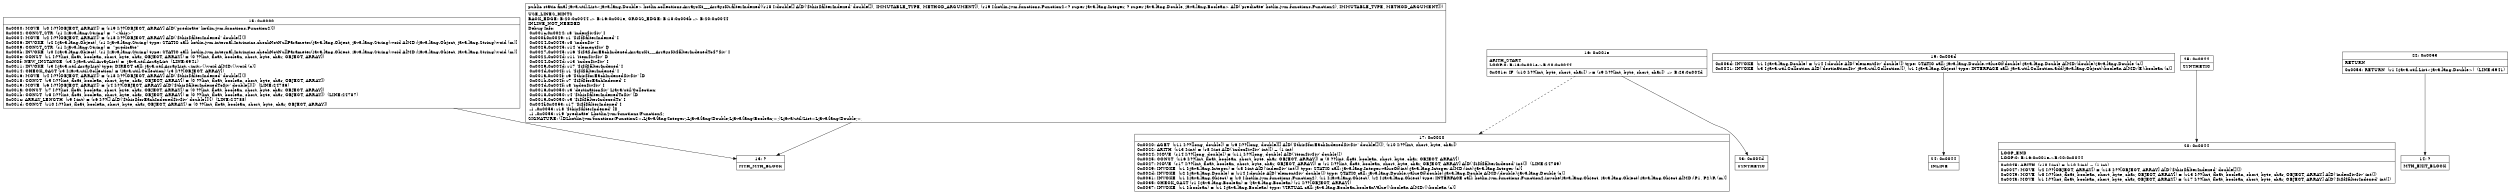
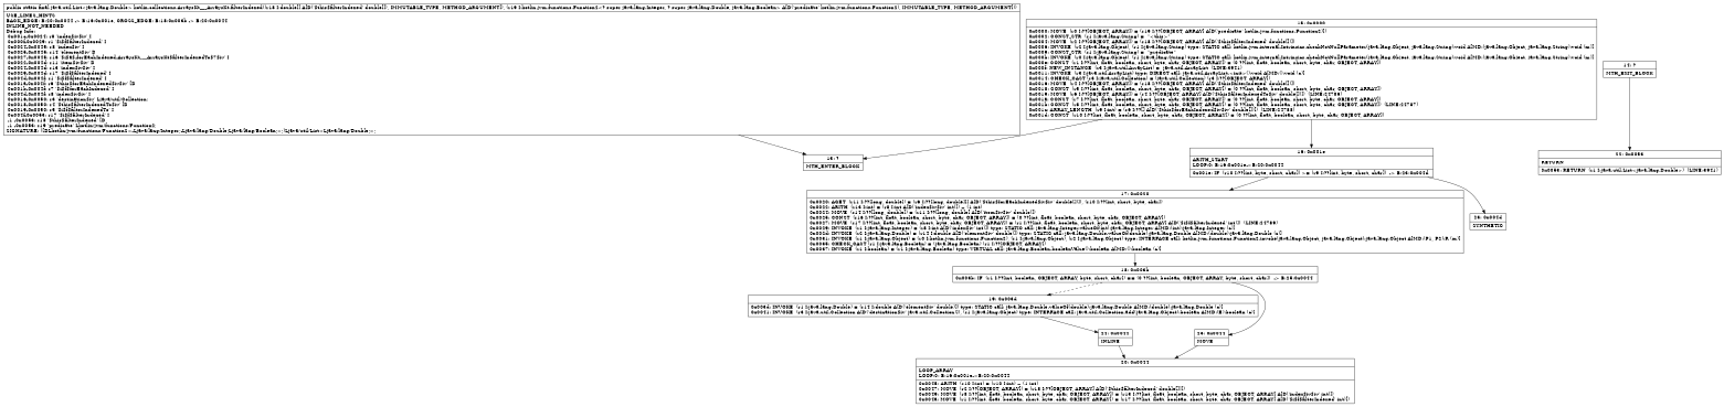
  digraph {
    node [shape=record]
-   n1 [label="{13\:\ ?|MTH_MTH_BLOCK\l}"]
+   n1 [label="{13\:\ ?|MTH_ENTER_BLOCK\l}"]
    n2 [label="{15\:\ 0x0000|0x0000: MOVE  (r0 I:??[OBJECT, ARRAY]) = (r19 I:??[OBJECT, ARRAY] A[D('predicate' kotlin.jvm.functions.Function2)]) \l0x0002: CONST_STR  (r1 I:java.lang.String) =  \"\<this\>\" \l0x0004: MOVE  (r2 I:??[OBJECT, ARRAY]) = (r18 I:??[OBJECT, ARRAY] A[D('$this$filterIndexed' double[])]) \l0x0006: INVOKE  (r2 I:java.lang.Object), (r1 I:java.lang.String) type: STATIC call: kotlin.jvm.internal.Intrinsics.checkNotNullParameter(java.lang.Object, java.lang.String):void A[MD:(java.lang.Object, java.lang.String):void (m)]\l0x0009: CONST_STR  (r1 I:java.lang.String) =  \"predicate\" \l0x000b: INVOKE  (r0 I:java.lang.Object), (r1 I:java.lang.String) type: STATIC call: kotlin.jvm.internal.Intrinsics.checkNotNullParameter(java.lang.Object, java.lang.String):void A[MD:(java.lang.Object, java.lang.String):void (m)]\l0x000e: CONST  (r1 I:??[int, float, boolean, short, byte, char, OBJECT, ARRAY]) = (0 ??[int, float, boolean, short, byte, char, OBJECT, ARRAY]) \l0x000f: NEW_INSTANCE  (r3 I:java.util.ArrayList) =  java.util.ArrayList  (LINE:3941)\l0x0011: INVOKE  (r3 I:java.util.ArrayList) type: DIRECT call: java.util.ArrayList.\<init\>():void A[MD:():void (c)]\l0x0014: CHECK_CAST (r3 I:java.util.Collection) = (java.util.Collection) (r3 I:??[OBJECT, ARRAY]) \l0x0016: MOVE  (r4 I:??[OBJECT, ARRAY]) = (r18 I:??[OBJECT, ARRAY] A[D('$this$filterIndexed' double[])]) \l0x0018: CONST  (r5 I:??[int, float, boolean, short, byte, char, OBJECT, ARRAY]) = (0 ??[int, float, boolean, short, byte, char, OBJECT, ARRAY]) \l0x0019: MOVE  (r6 I:??[OBJECT, ARRAY]) = (r4 I:??[OBJECT, ARRAY] A[D('$this$filterIndexedTo$iv' double[])])  (LINE:24786)\l0x001a: CONST  (r7 I:??[int, float, boolean, short, byte, char, OBJECT, ARRAY]) = (0 ??[int, float, boolean, short, byte, char, OBJECT, ARRAY]) \l0x001b: CONST  (r8 I:??[int, float, boolean, short, byte, char, OBJECT, ARRAY]) = (0 ??[int, float, boolean, short, byte, char, OBJECT, ARRAY])  (LINE:24787)\l0x001c: ARRAY_LENGTH  (r9 I:int) = (r6 I:??[] A[D('$this$forEachIndexed$iv$iv' double[])])  (LINE:24788)\l0x001d: CONST  (r10 I:??[int, float, boolean, short, byte, char, OBJECT, ARRAY]) = (0 ??[int, float, boolean, short, byte, char, OBJECT, ARRAY]) \l}"]
    n3 [label="{16\:\ 0x001e|ARITH_START\lLOOP:0: B:16:0x001e\-\>B:20:0x0044\l|0x001e: IF  (r10 I:??[int, byte, short, char]) \>= (r9 I:??[int, byte, short, char])  \-\> B:23:0x004d \l}"]
    n4 [label="{17\:\ 0x0020|0x0020: AGET  (r11 I:??[long, double]) = (r6 I:??[long, double][] A[D('$this$forEachIndexed$iv$iv' double[])]), (r10 I:??[int, short, byte, char]) \l0x0022: ARITH  (r13 I:int) = (r8 I:int A[D('index$iv$iv' int)]) + (1 int) \l0x0024: MOVE  (r14 I:??[long, double]) = (r11 I:??[long, double] A[D('item$iv$iv' double)]) \l0x0025: CONST  (r16 I:??[int, float, boolean, short, byte, char, OBJECT, ARRAY]) = (0 ??[int, float, boolean, short, byte, char, OBJECT, ARRAY]) \l0x0027: MOVE  (r17 I:??[int, float, boolean, short, byte, char, OBJECT, ARRAY]) = (r1 I:??[int, float, boolean, short, byte, char, OBJECT, ARRAY] A[D('$i$f$filterIndexed' int)])  (LINE:24789)\l0x0029: INVOKE  (r1 I:java.lang.Integer) = (r8 I:int A[D('index$iv' int)]) type: STATIC call: java.lang.Integer.valueOf(int):java.lang.Integer A[MD:(int):java.lang.Integer (c)]\l0x002d: INVOKE  (r2 I:java.lang.Double) = (r14 I:double A[D('element$iv' double)]) type: STATIC call: java.lang.Double.valueOf(double):java.lang.Double A[MD:(double):java.lang.Double (c)]\l0x0031: INVOKE  (r1 I:java.lang.Object) = (r0 I:kotlin.jvm.functions.Function2), (r1 I:java.lang.Object), (r2 I:java.lang.Object) type: INTERFACE call: kotlin.jvm.functions.Function2.invoke(java.lang.Object, java.lang.Object):java.lang.Object A[MD:(P1, P2):R (m)]\l0x0035: CHECK_CAST (r1 I:java.lang.Boolean) = (java.lang.Boolean) (r1 I:??[OBJECT, ARRAY]) \l0x0037: INVOKE  (r1 I:boolean) = (r1 I:java.lang.Boolean) type: VIRTUAL call: java.lang.Boolean.booleanValue():boolean A[MD:():boolean (c)]\l}"]
    n5 [label="{23\:\ 0x004d|SYNTHETIC\l}"]
+   n6 [label="{18\:\ 0x003b|0x003b: IF  (r1 I:??[int, boolean, OBJECT, ARRAY, byte, short, char]) == (0 ??[int, boolean, OBJECT, ARRAY, byte, short, char])  \-\> B:25:0x0044 \l}"]
    n7 [label="{19\:\ 0x003d|0x003d: INVOKE  (r1 I:java.lang.Double) = (r14 I:double A[D('element$iv' double)]) type: STATIC call: java.lang.Double.valueOf(double):java.lang.Double A[MD:(double):java.lang.Double (c)]\l0x0041: INVOKE  (r3 I:java.util.Collection A[D('destination$iv' java.util.Collection)]), (r1 I:java.lang.Object) type: INTERFACE call: java.util.Collection.add(java.lang.Object):boolean A[MD:(E):boolean (c)]\l}"]
-   n8 [label="{25\:\ 0x0044|SYNTHETIC\l}"]
+   n8 [label="{25\:\ 0x0044|MOVE\l}"]
    n9 [label="{24\:\ 0x0044|INLINE\l}"]
-   n10 [label="{20\:\ 0x0044|LOOP_END\lLOOP:0: B:16:0x001e\-\>B:20:0x0044\l|0x0045: ARITH  (r10 I:int) = (r10 I:int) + (1 int) \l0x0047: MOVE  (r2 I:??[OBJECT, ARRAY]) = (r18 I:??[OBJECT, ARRAY] A[D('$this$filterIndexed' double[])]) \l0x0049: MOVE  (r8 I:??[int, float, boolean, short, byte, char, OBJECT, ARRAY]) = (r13 I:??[int, float, boolean, short, byte, char, OBJECT, ARRAY] A[D('index$iv$iv' int)]) \l0x004a: MOVE  (r1 I:??[int, float, boolean, short, byte, char, OBJECT, ARRAY]) = (r17 I:??[int, float, boolean, short, byte, char, OBJECT, ARRAY] A[D('$i$f$filterIndexed' int)]) \l}"]
+   n10 [label="{20\:\ 0x0044|LOOP_ARRAY\lLOOP:0: B:16:0x001e\-\>B:20:0x0044\l|0x0045: ARITH  (r10 I:int) = (r10 I:int) + (1 int) \l0x0047: MOVE  (r2 I:??[OBJECT, ARRAY]) = (r18 I:??[OBJECT, ARRAY] A[D('$this$filterIndexed' double[])]) \l0x0049: MOVE  (r8 I:??[int, float, boolean, short, byte, char, OBJECT, ARRAY]) = (r13 I:??[int, float, boolean, short, byte, char, OBJECT, ARRAY] A[D('index$iv$iv' int)]) \l0x004a: MOVE  (r1 I:??[int, float, boolean, short, byte, char, OBJECT, ARRAY]) = (r17 I:??[int, float, boolean, short, byte, char, OBJECT, ARRAY] A[D('$i$f$filterIndexed' int)]) \l}"]
    n11 [label="{22\:\ 0x0053|RETURN\l|0x0053: RETURN  (r1 I:java.util.List\<java.lang.Double\>)  (LINE:3941)\l}"]
    n12 [label="{14\:\ ?|MTH_EXIT_BLOCK\l}"]
    n13 [label="{public static final java.util.List\<java.lang.Double\> kotlin.collections.ArraysKt___ArraysKt.filterIndexed((r18 I:double[] A[D('$this$filterIndexed' double[]), IMMUTABLE_TYPE, METHOD_ARGUMENT]), (r19 I:kotlin.jvm.functions.Function2\<? super java.lang.Integer, ? super java.lang.Double, java.lang.Boolean\> A[D('predicate' kotlin.jvm.functions.Function2), IMMUTABLE_TYPE, METHOD_ARGUMENT]))  | USE_LINES_HINTS\lBACK_EDGE: B:20:0x0044 \-\> B:16:0x001e, CROSS_EDGE: B:18:0x003b \-\> B:20:0x0044\lINLINE_NOT_NEEDED\lDebug Info:\l  0x001c\-0x0024: r8 'index$iv$iv' I\l  0x000f\-0x0029: r1 '$i$f$filterIndexed' I\l  0x0024\-0x0045: r8 'index$iv' I\l  0x0025\-0x0045: r14 'element$iv' D\l  0x0027\-0x0045: r16 '$i$a$\-forEachIndexed\-ArraysKt___ArraysKt$filterIndexedTo$7$iv' I\l  0x0022\-0x004d: r11 'item$iv$iv' D\l  0x0024\-0x004d: r13 'index$iv$iv' I\l  0x0029\-0x004d: r17 '$i$f$filterIndexed' I\l  0x004d\-0x004f: r1 '$i$f$filterIndexed' I\l  0x001a\-0x004f: r6 '$this$forEachIndexed$iv$iv' [D\l  0x001b\-0x004f: r7 '$i$f$forEachIndexed' I\l  0x004d\-0x004f: r8 'index$iv$iv' I\l  0x0016\-0x0050: r3 'destination$iv' Ljava\/util\/Collection;\l  0x0018\-0x0050: r4 '$this$filterIndexedTo$iv' [D\l  0x0019\-0x0050: r5 '$i$f$filterIndexedTo' I\l  0x004f\-0x0053: r17 '$i$f$filterIndexed' I\l  \-1 \-0x0053: r18 '$this$filterIndexed' [D\l  \-1 \-0x0053: r19 'predicate' Lkotlin\/jvm\/functions\/Function2;\lSIGNATURE: ([DLkotlin\/jvm\/functions\/Function2\<\-Ljava\/lang\/Integer;\-Ljava\/lang\/Double;Ljava\/lang\/Boolean;\>;)Ljava\/util\/List\<Ljava\/lang\/Double;\>;\l}"]
    n2 -> n1
-   n3 -> n4 [style=dashed]
+   n2 -> n3
+   n3 -> n4 [style=solid]
    n3 -> n5
+   n4 -> n6
+   n6 -> n7 [style=dashed]
+   n6 -> n8
    n7 -> n9
    n8 -> n10
-   n11 -> n12
+   n9 -> n10
+   n12 -> n11
    n13 -> n1
  }
